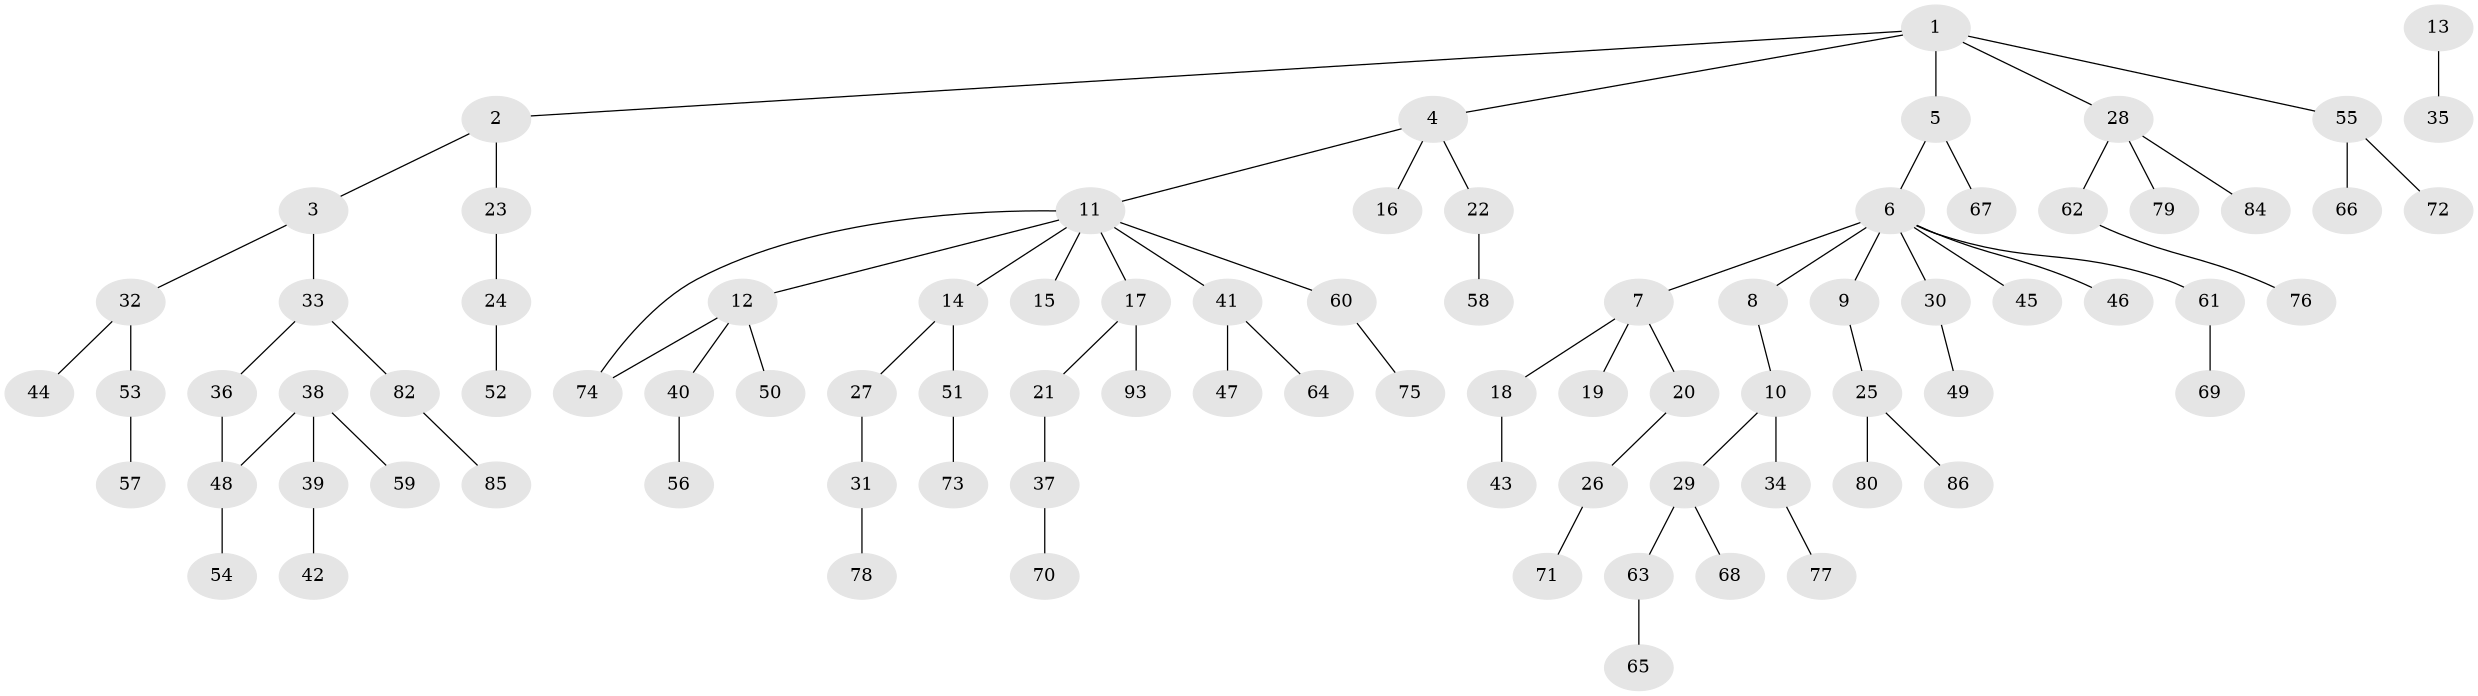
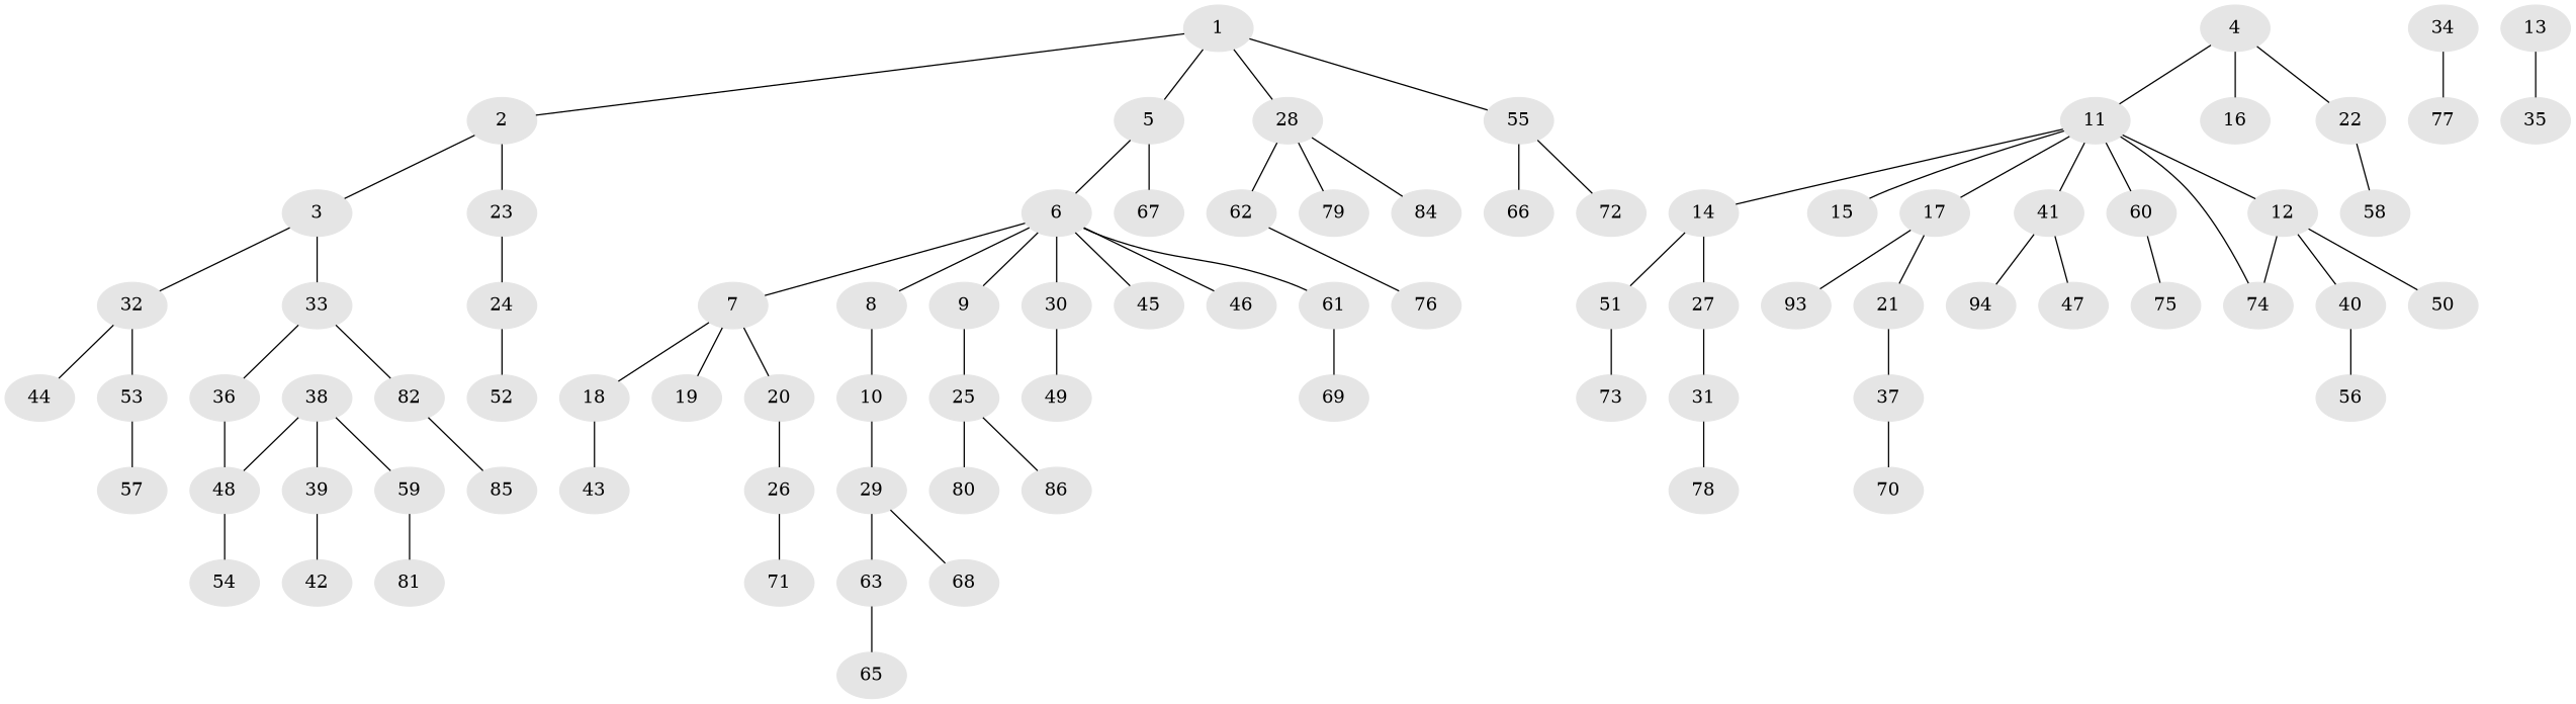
  graph {
    node [color=gray90 style=filled]
    1
    2
    4
    5
    28
    55
    3
    23
    11
    16
    22
    6
    67
    62
    79
    84
    66
    72
    32
    33
    24
    44
    53
    36
    82
    12
    14
    15
    17
    41
    60
    74
    58
    7
    8
    9
    30
    45
    46
    61
    18
    19
    20
    10
    25
    49
    69
    43
    26
    29
    34
    80
    86
    63
    68
    77
    40
    50
    13
    35
    27
    51
    21
    n64 [label=93]
    47
-   64
+   64 [label=94]
    75
    56
    31
    73
    37
    71
    70
    52
    78
    76
    65
    57
    48
    85
    38
    39
    59
    42
    54
+   81
    1 -- 2
-   1 -- 4
    1 -- 5
    1 -- 28
    1 -- 55
    2 -- 3
    2 -- 23
    4 -- 11
    4 -- 16
    4 -- 22
    5 -- 6
    5 -- 67
    28 -- 62
    28 -- 79
    28 -- 84
    55 -- 66
    55 -- 72
    3 -- 32
    3 -- 33
    23 -- 24
    11 -- 12
    11 -- 14
    11 -- 15
    11 -- 17
    11 -- 41
    11 -- 60
    11 -- 74
    22 -- 58
    6 -- 7
    6 -- 8
    6 -- 9
    6 -- 30
    6 -- 45
    6 -- 46
    6 -- 61
    62 -- 76
    32 -- 44
    32 -- 53
    33 -- 36
    33 -- 82
    24 -- 52
    53 -- 57
    36 -- 48
    82 -- 85
    12 -- 74
    12 -- 40
    12 -- 50
    14 -- 27
    14 -- 51
    17 -- 21
    17 -- n64
    41 -- 47
    41 -- 64
    60 -- 75
    7 -- 18
    7 -- 19
    7 -- 20
    8 -- 10
    9 -- 25
    30 -- 49
    61 -- 69
    18 -- 43
    20 -- 26
    10 -- 29
-   10 -- 34
    25 -- 80
    25 -- 86
    26 -- 71
    29 -- 63
    29 -- 68
    34 -- 77
    63 -- 65
    40 -- 56
    13 -- 35
    27 -- 31
    51 -- 73
    21 -- 37
    31 -- 78
    37 -- 70
    48 -- 54
    38 -- 48
    38 -- 39
    38 -- 59
    39 -- 42
+   59 -- 81
  }
